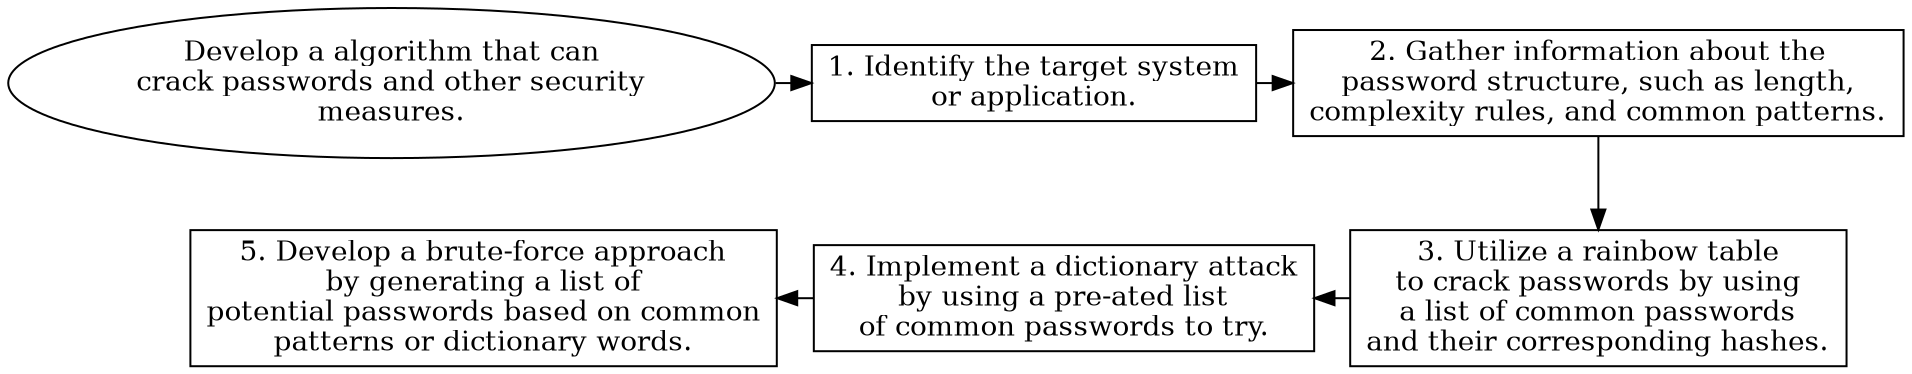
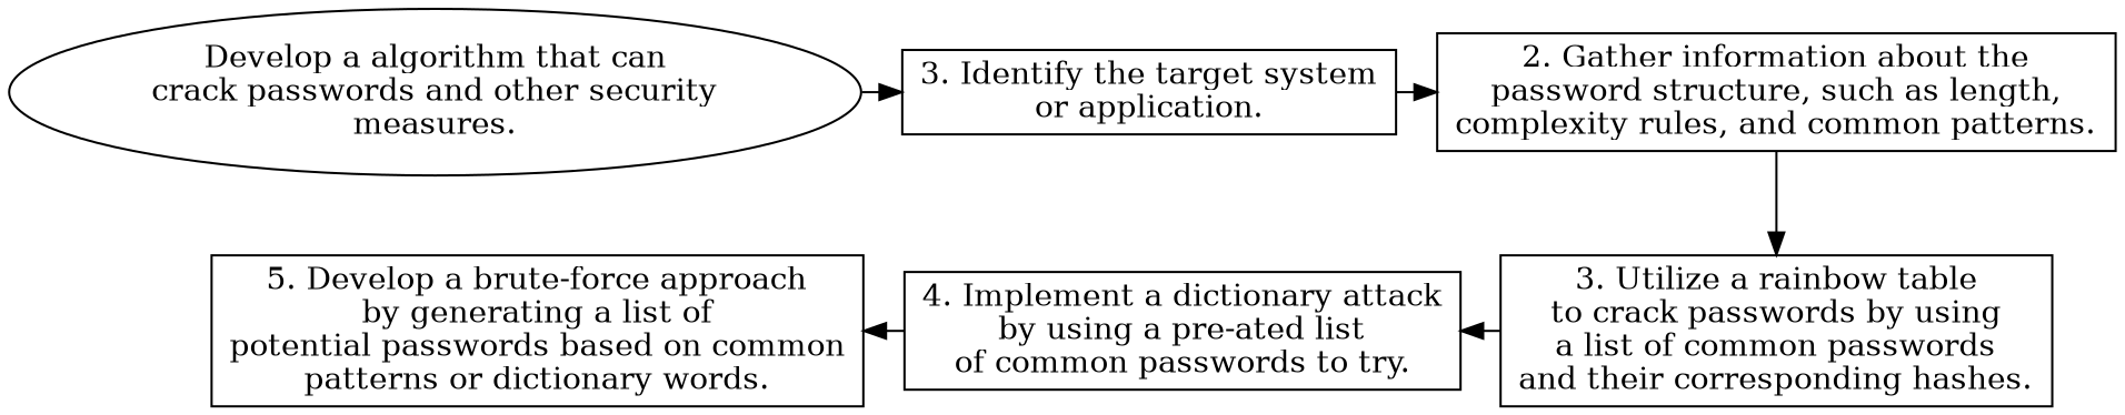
  digraph {
    rankdir=TB
    node [fillcolor=white shape=box style=filled]
    n1 [label="Develop a algorithm that can\ncrack passwords and other security\nmeasures." shape=oval]
-   n2 [label="1. Identify the target system\nor application."]
+   n2 [label="3. Identify the target system\nor application."]
    n3 [label="2. Gather information about the\npassword structure, such as length,\ncomplexity rules, and common patterns."]
    n4 [label="4. Implement a dictionary attack\nby using a pre-ated list\nof common passwords to try."]
    n5 [label="3. Utilize a rainbow table\nto crack passwords by using\na list of common passwords\nand their corresponding hashes."]
    n6 [label="5. Develop a brute-force approach\nby generating a list of\npotential passwords based on common\npatterns or dictionary words."]
    subgraph sub_1 {
      rank=same
      n1
      n2
      n3
    }
    subgraph sub_2 {
      rank=same
      n4
      n5
      n6
    }
    subgraph sub_3 {
      rank=same
    }
    subgraph sub_4 {
      rank=same
    }
    n1 -> n2
    n2 -> n3
    n3 -> n5
    n4 -> n5 [dir=back]
    n6 -> n4 [dir=back]
  }
